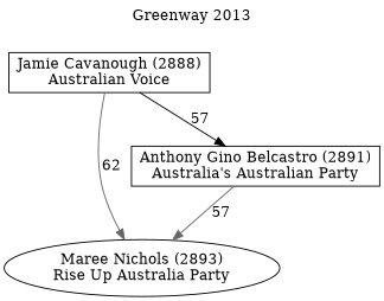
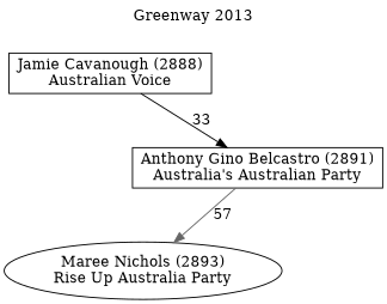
  digraph {
    label="Greenway 2013"
    labelloc=t
    mclimit=10
    node [shape=box]
    edge [color=gray40]
    n1 [label="Maree Nichols (2893)\nRise Up Australia Party" shape=ellipse]
    n2 [label="Anthony Gino Belcastro (2891)\nAustralia's Australian Party"]
    n3 [label="Jamie Cavanough (2888)\nAustralian Voice"]
    n2 -> n1 [label=57]
-   n3 -> n1 [label=62]
-   n3 -> n2 [color=black label=57]
+   n3 -> n2 [color=black label=33]
  }
